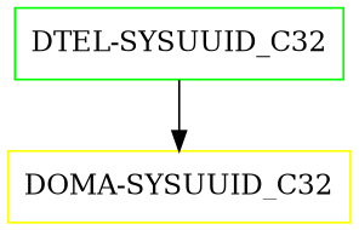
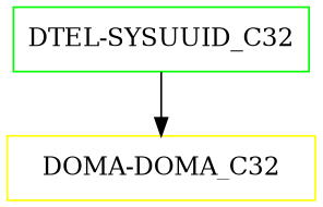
  digraph {
    node [shape=box]
    "DTEL-SYSUUID_C32" [color=green]
-   "DOMA-SYSUUID_C32" [color=yellow]
+   "DOMA-SYSUUID_C32" [color=yellow label="DOMA-DOMA_C32"]
    "DTEL-SYSUUID_C32" -> "DOMA-SYSUUID_C32"
  }
